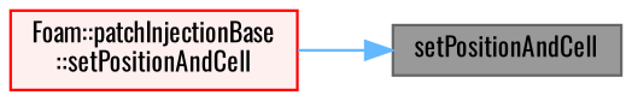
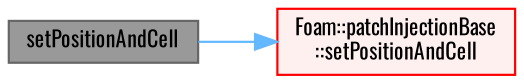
  digraph {
    rankdir=LR
    fontname=Oswald
    node [fontname=Oswald fontsize=10 shape=box style=filled]
    n1 [color=gray40 fillcolor=grey60 fontcolor=black height=0.2 label=setPositionAndCell width=0.4]
    n2 [color=red fillcolor="#FFF0F0" height=0.2 label="Foam::patchInjectionBase\l::setPositionAndCell" width=0.4]
-   n2 -> n1 [color=steelblue1 fontname=Oswald fontsize=10 labelfontname=Helvetica labelfontsize=10 style=solid]
+   n1 -> n2 [color=steelblue1 fontname=Oswald fontsize=10 labelfontname=Helvetica labelfontsize=10 style=solid]
  }
